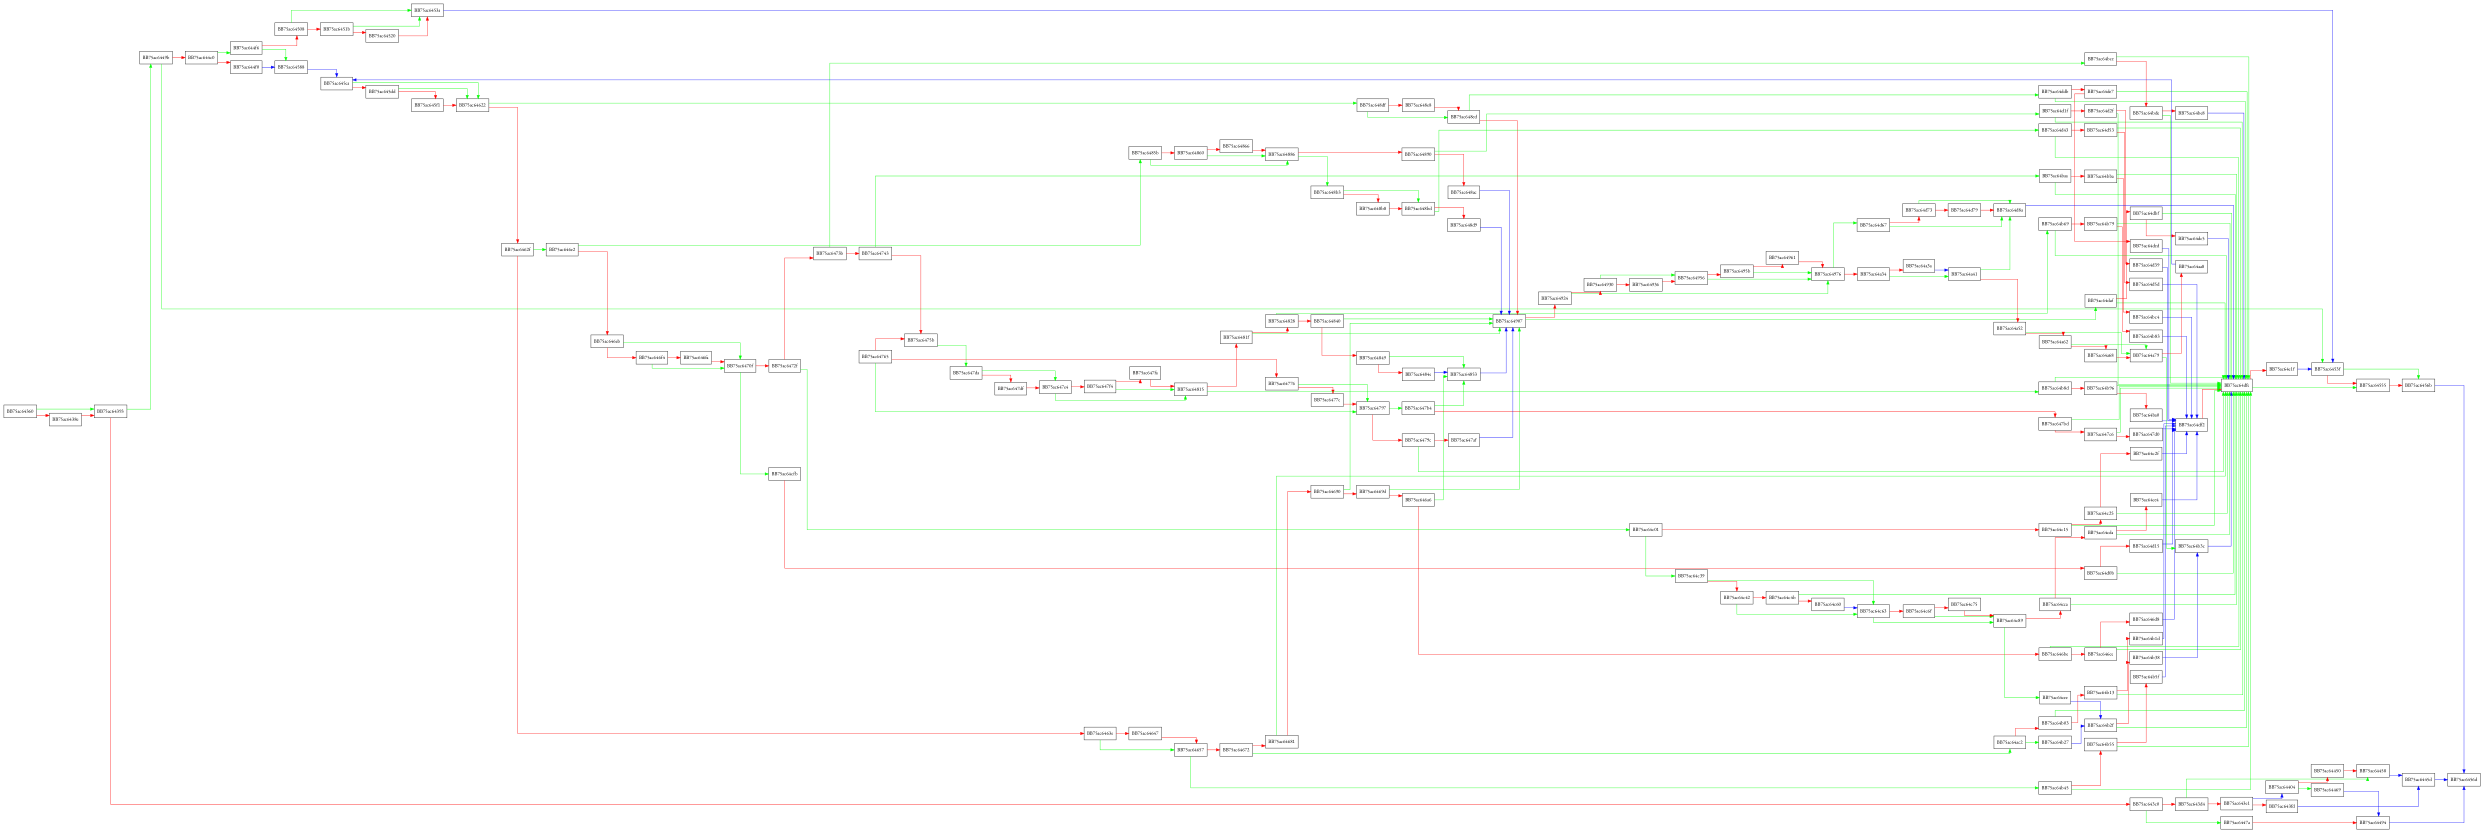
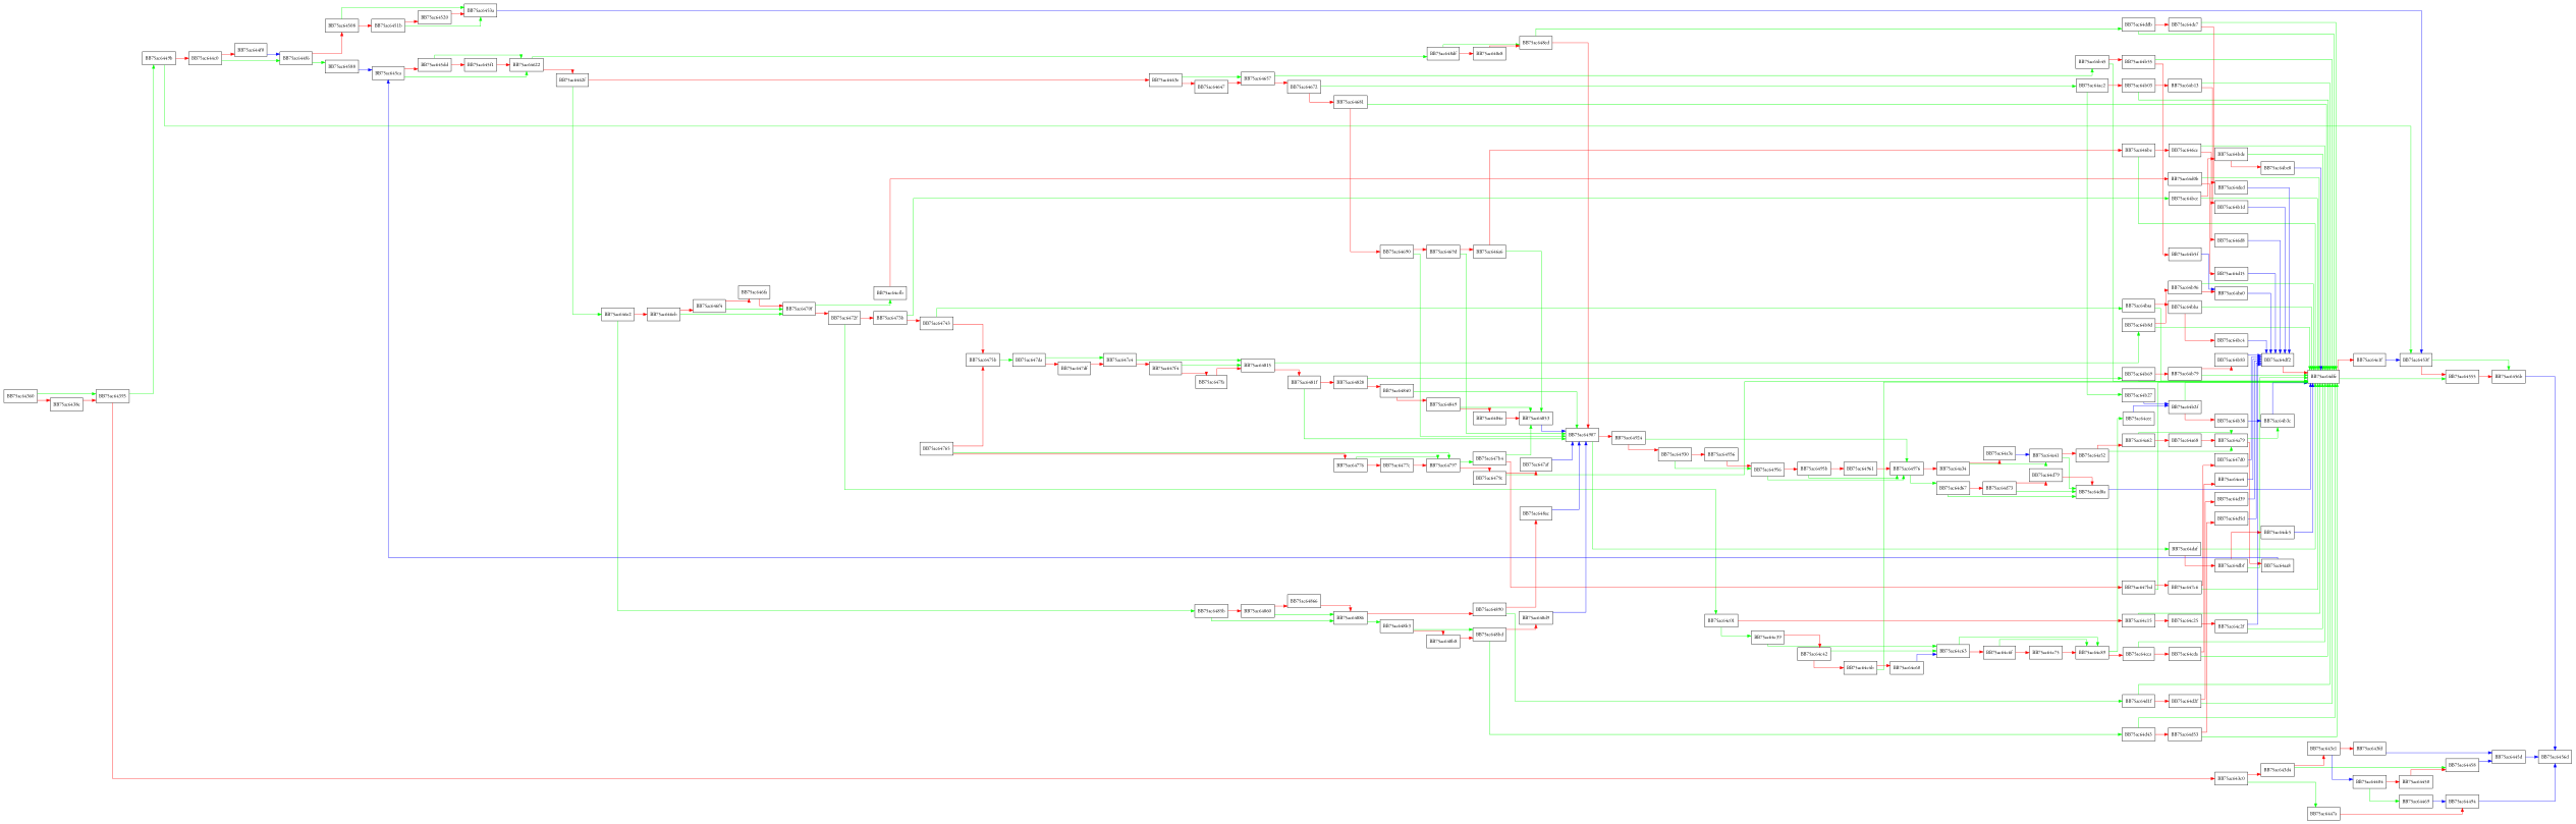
  digraph {
    fontname="EB Garamond"
    rankdir=LR
    splines=ortho
    node [fontname="EB Garamond" shape=box]
    edge [color=red fontname="EB Garamond"]
    BB75ac64360
    BB75ac64393
    BB75ac6438e
    BB75ac6449b
    BB75ac643c0
    BB75ac6453f
    BB75ac644c0
    BB75ac6447a
    BB75ac643d4
    BB75ac6456b
    BB75ac64555
    BB75ac644f6
    BB75ac644f0
    BB75ac64494
    BB75ac64458
    BB75ac643e1
    BB75ac6456d
    BB75ac6445d
    BB75ac64404
    BB75ac643fd
    BB75ac64469
    BB75ac64450
    BB75ac64588
    BB75ac64508
    BB75ac645ca
    BB75ac6453a
    BB75ac6451b
    BB75ac64622
    BB75ac645dd
    BB75ac64520
    BB75ac648df
    BB75ac6462f
    BB75ac645f1
    BB75ac648ed
    BB75ac648e8
    BB75ac646e2
    BB75ac6463e
    BB75ac64907
    BB75ac64ddb
    BB75ac6485b
    BB75ac646eb
    n42 [label=BB75ac64657]
    BB75ac64647
    BB75ac64886
    BB75ac64860
    BB75ac6470f
    BB75ac646f4
    BB75ac64b45
    BB75ac64672
    BB75ac64dfe
    BB75ac64b55
    BB75ac64ac2
    BB75ac64681
    BB75ac64e1f
    BB75ac64b5f
    BB75ac64b27
    BB75ac64b03
    BB75ac64690
    BB75ac64b2f
    BB75ac64b13
    BB75ac6469d
    BB75ac64daf
    BB75ac64924
    BB75ac646a6
    BB75ac64dbf
    BB75ac64976
    BB75ac64930
    BB75ac64853
    BB75ac646be
    BB75ac646ce
    BB75ac646d8
    BB75ac64df2
    BB75ac648b3
    BB75ac64890
    BB75ac64866
    BB75ac64cfb
    BB75ac6472f
    BB75ac646fa
    BB75ac64d0b
    BB75ac64c01
    BB75ac6473b
    BB75ac64d15
    BB75ac64c39
    BB75ac64c15
    BB75ac64bce
    BB75ac64743
    BB75ac64c63
    BB75ac64c42
    BB75ac64c25
    BB75ac64bde
    BB75ac64baa
    BB75ac6475b
    BB75ac64be8
    BB75ac64bba
    BB75ac647da
    BB75ac64bc4
    BB75ac647e4
    BB75ac647df
    BB75ac64765
    BB75ac64797
    BB75ac64776
    BB75ac64815
    BB75ac647f4
    BB75ac647b4
    BB75ac6479c
    BB75ac6477c
    BB75ac647bd
    BB75ac647af
    BB75ac647c6
    BB75ac647d0
    BB75ac64b8d
    BB75ac6481f
    BB75ac647fa
    BB75ac64b96
    BB75ac64828
    BB75ac64ba0
    BB75ac64b69
    BB75ac64840
    BB75ac64b79
    BB75ac64849
    BB75ac64b83
    BB75ac6484e
    BB75ac648bd
    BB75ac648b8
    BB75ac64d1f
    BB75ac648ac
    BB75ac64d43
    BB75ac648d9
    BB75ac64d2f
    BB75ac64d39
    BB75ac64d53
    BB75ac64d5d
    BB75ac64de7
    BB75ac64ded
    BB75ac64dc5
    BB75ac64d67
    BB75ac64a34
    BB75ac64956
    BB75ac64936
    BB75ac64d8a
    BB75ac64d73
    BB75ac64a41
    BB75ac64a3a
    BB75ac6495b
    BB75ac64961
    BB75ac64d79
    BB75ac64a52
    BB75ac64a79
    BB75ac64a62
    BB75ac64b3c
    BB75ac64aa8
    BB75ac64a68
    BB75ac64b38
    BB75ac64b1d
    BB75ac64c89
    BB75ac64c6f
    BB75ac64c4b
    BB75ac64c2f
    BB75ac64cee
    BB75ac64cca
    BB75ac64c75
    BB75ac64c60
    BB75ac64cda
    BB75ac64ce4
    BB75ac64360 -> BB75ac64393 [color=green]
    BB75ac64360 -> BB75ac6438e
    BB75ac64393 -> BB75ac6449b [color=green]
    BB75ac64393 -> BB75ac643c0
    BB75ac6438e -> BB75ac64393
    BB75ac6449b -> BB75ac6453f [color=green]
    BB75ac6449b -> BB75ac644c0
    BB75ac643c0 -> BB75ac6447a [color=green]
    BB75ac643c0 -> BB75ac643d4
    BB75ac6453f -> BB75ac6456b [color=green]
    BB75ac6453f -> BB75ac64555
    BB75ac644c0 -> BB75ac644f6 [color=green]
    BB75ac644c0 -> BB75ac644f0
    BB75ac6447a -> BB75ac64494
    BB75ac643d4 -> BB75ac64458 [color=green]
    BB75ac643d4 -> BB75ac643e1
    BB75ac6456b -> BB75ac6456d [color=blue]
    BB75ac64555 -> BB75ac6456b
    BB75ac644f6 -> BB75ac64588 [color=green]
    BB75ac644f6 -> BB75ac64508
-   BB75ac644f0 -> BB75ac64588 [color=blue]
+   BB75ac644f0 -> BB75ac644f6 [color=blue]
    BB75ac64494 -> BB75ac6456d [color=blue]
    BB75ac64458 -> BB75ac6445d [color=blue]
    BB75ac643e1 -> BB75ac64404 [color=blue]
    BB75ac643e1 -> BB75ac643fd
    BB75ac6445d -> BB75ac6456d [color=blue]
    BB75ac64404 -> BB75ac64469 [color=green]
    BB75ac64404 -> BB75ac64450
    BB75ac643fd -> BB75ac6445d [color=blue]
    BB75ac64469 -> BB75ac64494 [color=blue]
    BB75ac64450 -> BB75ac64458
    BB75ac64588 -> BB75ac645ca [color=blue]
    BB75ac64508 -> BB75ac6453a [color=green]
    BB75ac64508 -> BB75ac6451b
    BB75ac645ca -> BB75ac64622 [color=green]
    BB75ac645ca -> BB75ac645dd
    BB75ac6453a -> BB75ac6453f [color=blue]
    BB75ac6451b -> BB75ac6453a [color=green]
    BB75ac6451b -> BB75ac64520
    BB75ac64622 -> BB75ac648df [color=green]
    BB75ac64622 -> BB75ac6462f
    BB75ac645dd -> BB75ac64622 [color=green]
    BB75ac645dd -> BB75ac645f1
    BB75ac64520 -> BB75ac6453a
    BB75ac648df -> BB75ac648ed [color=green]
    BB75ac648df -> BB75ac648e8
    BB75ac6462f -> BB75ac646e2 [color=green]
    BB75ac6462f -> BB75ac6463e
    BB75ac645f1 -> BB75ac64622
    BB75ac648ed -> BB75ac64907
    BB75ac648ed -> BB75ac64ddb [color=green]
    BB75ac648e8 -> BB75ac648ed
    BB75ac646e2 -> BB75ac6485b [color=green]
    BB75ac646e2 -> BB75ac646eb
    BB75ac6463e -> n42 [color=green]
    BB75ac6463e -> BB75ac64647
    BB75ac64907 -> BB75ac64daf [color=green]
    BB75ac64907 -> BB75ac64924
    BB75ac64ddb -> BB75ac64dfe [color=green]
    BB75ac64ddb -> BB75ac64de7
    BB75ac6485b -> BB75ac64886 [color=green]
    BB75ac6485b -> BB75ac64860
    BB75ac646eb -> BB75ac6470f [color=green]
    BB75ac646eb -> BB75ac646f4
    n42 -> BB75ac64b45 [color=green]
    n42 -> BB75ac64672
    BB75ac64647 -> n42
    BB75ac64886 -> BB75ac648b3 [color=green]
    BB75ac64886 -> BB75ac64890
    BB75ac64860 -> BB75ac64886 [color=green]
    BB75ac64860 -> BB75ac64866
    BB75ac6470f -> BB75ac64cfb [color=green]
    BB75ac6470f -> BB75ac6472f
    BB75ac646f4 -> BB75ac6470f [color=green]
    BB75ac646f4 -> BB75ac646fa
    BB75ac64b45 -> BB75ac64dfe [color=green]
    BB75ac64b45 -> BB75ac64b55
    BB75ac64672 -> BB75ac64ac2 [color=green]
    BB75ac64672 -> BB75ac64681
    BB75ac64dfe -> BB75ac64555 [color=green]
    BB75ac64dfe -> BB75ac64e1f
    BB75ac64b55 -> BB75ac64dfe [color=green]
    BB75ac64b55 -> BB75ac64b5f
    BB75ac64ac2 -> BB75ac64b27 [color=green]
    BB75ac64ac2 -> BB75ac64b03
    BB75ac64681 -> BB75ac64dfe [color=green]
    BB75ac64681 -> BB75ac64690
    BB75ac64e1f -> BB75ac6453f [color=blue]
-   BB75ac64b5f -> BB75ac64df2 [color=blue]
+   BB75ac64b5f -> BB75ac64ba0 [color=blue]
    BB75ac64b27 -> BB75ac64b2f [color=blue]
    BB75ac64b03 -> BB75ac64dfe [color=green]
    BB75ac64b03 -> BB75ac64b13
    BB75ac64690 -> BB75ac64907 [color=green]
    BB75ac64690 -> BB75ac6469d
    BB75ac64b2f -> BB75ac64dfe [color=green]
    BB75ac64b2f -> BB75ac64b38
    BB75ac64b13 -> BB75ac64dfe [color=green]
    BB75ac64b13 -> BB75ac64b1d
    BB75ac6469d -> BB75ac64907 [color=green]
    BB75ac6469d -> BB75ac646a6
    BB75ac64daf -> BB75ac64dfe [color=green]
    BB75ac64daf -> BB75ac64dbf
    BB75ac64924 -> BB75ac64976 [color=green]
    BB75ac64924 -> BB75ac64930
    BB75ac646a6 -> BB75ac64853 [color=green]
    BB75ac646a6 -> BB75ac646be
    BB75ac64dbf -> BB75ac64dfe [color=green]
    BB75ac64dbf -> BB75ac64dc5
    BB75ac64976 -> BB75ac64d67 [color=green]
    BB75ac64976 -> BB75ac64a34
    BB75ac64930 -> BB75ac64956 [color=green]
    BB75ac64930 -> BB75ac64936
    BB75ac64853 -> BB75ac64907 [color=blue]
    BB75ac646be -> BB75ac64dfe [color=green]
    BB75ac646be -> BB75ac646ce
    BB75ac646ce -> BB75ac64dfe [color=green]
    BB75ac646ce -> BB75ac646d8
    BB75ac646d8 -> BB75ac64df2 [color=blue]
    BB75ac64df2 -> BB75ac64dfe
    BB75ac648b3 -> BB75ac648bd [color=green]
    BB75ac648b3 -> BB75ac648b8
    BB75ac64890 -> BB75ac64d1f [color=green]
    BB75ac64890 -> BB75ac648ac
    BB75ac64866 -> BB75ac64886
    BB75ac64cfb -> BB75ac64d0b
    BB75ac6472f -> BB75ac64c01 [color=green]
    BB75ac6472f -> BB75ac6473b
    BB75ac646fa -> BB75ac6470f
    BB75ac64d0b -> BB75ac64dfe [color=green]
    BB75ac64d0b -> BB75ac64d15
    BB75ac64c01 -> BB75ac64c39 [color=green]
    BB75ac64c01 -> BB75ac64c15
    BB75ac6473b -> BB75ac64bce [color=green]
    BB75ac6473b -> BB75ac64743
    BB75ac64d15 -> BB75ac64df2 [color=blue]
    BB75ac64c39 -> BB75ac64c63 [color=green]
    BB75ac64c39 -> BB75ac64c42
    BB75ac64c15 -> BB75ac64dfe [color=green]
    BB75ac64c15 -> BB75ac64c25
    BB75ac64bce -> BB75ac64dfe [color=green]
    BB75ac64bce -> BB75ac64bde
    BB75ac64743 -> BB75ac64baa [color=green]
    BB75ac64743 -> BB75ac6475b
    BB75ac64c63 -> BB75ac64c89 [color=green]
    BB75ac64c63 -> BB75ac64c6f
    BB75ac64c42 -> BB75ac64c63 [color=green]
    BB75ac64c42 -> BB75ac64c4b
-   BB75ac64c25 -> BB75ac64dfe [color=green]
+   BB75ac64c2f -> BB75ac64dfe [color=green]
    BB75ac64c25 -> BB75ac64c2f
    BB75ac64bde -> BB75ac64dfe [color=green]
    BB75ac64bde -> BB75ac64be8
    BB75ac64baa -> BB75ac64dfe [color=green]
    BB75ac64baa -> BB75ac64bba
    BB75ac6475b -> BB75ac647da [color=green]
    BB75ac64be8 -> BB75ac64dfe [color=blue]
    BB75ac64bba -> BB75ac64dfe [color=green]
    BB75ac64bba -> BB75ac64bc4
    BB75ac647da -> BB75ac647e4 [color=green]
    BB75ac647da -> BB75ac647df
    BB75ac64bc4 -> BB75ac64df2 [color=blue]
    BB75ac647e4 -> BB75ac64815 [color=green]
    BB75ac647e4 -> BB75ac647f4
    BB75ac647df -> BB75ac647e4
    BB75ac64765 -> BB75ac6475b
    BB75ac64765 -> BB75ac64797 [color=green]
    BB75ac64765 -> BB75ac64776
    BB75ac64797 -> BB75ac647b4 [color=green]
    BB75ac64797 -> BB75ac6479c
    BB75ac64776 -> BB75ac64797 [color=green]
    BB75ac64776 -> BB75ac6477c
    BB75ac64815 -> BB75ac64b8d [color=green]
    BB75ac64815 -> BB75ac6481f
    BB75ac647f4 -> BB75ac64815 [color=green]
    BB75ac647f4 -> BB75ac647fa
    BB75ac647b4 -> BB75ac64853 [color=green]
    BB75ac647b4 -> BB75ac647bd
    BB75ac6479c -> BB75ac64dfe [color=green]
    BB75ac6479c -> BB75ac647af
    BB75ac6477c -> BB75ac64797
    BB75ac647bd -> BB75ac64dfe [color=green]
    BB75ac647bd -> BB75ac647c6
    BB75ac647af -> BB75ac64907 [color=blue]
    BB75ac647c6 -> BB75ac64dfe [color=green]
    BB75ac647c6 -> BB75ac647d0
    BB75ac647d0 -> BB75ac64df2 [color=blue]
    BB75ac64b8d -> BB75ac64dfe [color=green]
    BB75ac64b8d -> BB75ac64b96
    BB75ac6481f -> BB75ac64907 [color=green]
    BB75ac6481f -> BB75ac64828
    BB75ac647fa -> BB75ac64815
    BB75ac64b96 -> BB75ac64dfe [color=green]
    BB75ac64b96 -> BB75ac64ba0
    BB75ac64828 -> BB75ac64b69 [color=green]
    BB75ac64828 -> BB75ac64840
    BB75ac64ba0 -> BB75ac64df2 [color=blue]
    BB75ac64b69 -> BB75ac64dfe [color=green]
    BB75ac64b69 -> BB75ac64b79
    BB75ac64840 -> BB75ac64907 [color=green]
    BB75ac64840 -> BB75ac64849
    BB75ac64b79 -> BB75ac64dfe [color=green]
    BB75ac64b79 -> BB75ac64b83
    BB75ac64849 -> BB75ac64853 [color=green]
    BB75ac64849 -> BB75ac6484e
    BB75ac64b83 -> BB75ac64df2 [color=blue]
-   BB75ac6484e -> BB75ac64853 [color=blue]
+   BB75ac6484e -> BB75ac64853
    BB75ac648bd -> BB75ac64d43 [color=green]
    BB75ac648bd -> BB75ac648d9
    BB75ac648b8 -> BB75ac648bd
    BB75ac64d1f -> BB75ac64dfe [color=green]
    BB75ac64d1f -> BB75ac64d2f
    BB75ac648ac -> BB75ac64907 [color=blue]
    BB75ac64d43 -> BB75ac64dfe [color=green]
    BB75ac64d43 -> BB75ac64d53
    BB75ac648d9 -> BB75ac64907 [color=blue]
    BB75ac64d2f -> BB75ac64dfe [color=green]
    BB75ac64d2f -> BB75ac64d39
    BB75ac64d39 -> BB75ac64df2 [color=blue]
    BB75ac64d53 -> BB75ac64dfe [color=green]
    BB75ac64d53 -> BB75ac64d5d
    BB75ac64d5d -> BB75ac64df2 [color=blue]
    BB75ac64de7 -> BB75ac64dfe [color=green]
    BB75ac64de7 -> BB75ac64ded
    BB75ac64ded -> BB75ac64df2 [color=blue]
    BB75ac64dc5 -> BB75ac64dfe [color=blue]
    BB75ac64d67 -> BB75ac64d8a [color=green]
    BB75ac64d67 -> BB75ac64d73
    BB75ac64a34 -> BB75ac64a41 [color=green]
    BB75ac64a34 -> BB75ac64a3a
    BB75ac64956 -> BB75ac64976 [color=green]
    BB75ac64956 -> BB75ac6495b
    BB75ac64936 -> BB75ac64956
    BB75ac64d8a -> BB75ac64dfe [color=blue]
    BB75ac64d73 -> BB75ac64d8a [color=green]
    BB75ac64d73 -> BB75ac64d79
    BB75ac64a41 -> BB75ac64d8a [color=green]
    BB75ac64a41 -> BB75ac64a52
    BB75ac64a3a -> BB75ac64a41 [color=blue]
    BB75ac6495b -> BB75ac64976 [color=green]
    BB75ac6495b -> BB75ac64961
    BB75ac64961 -> BB75ac64976
    BB75ac64d79 -> BB75ac64d8a
    BB75ac64a52 -> BB75ac64a79 [color=green]
    BB75ac64a52 -> BB75ac64a62
    BB75ac64a79 -> BB75ac64b3c [color=green]
    BB75ac64a79 -> BB75ac64aa8
    BB75ac64a62 -> BB75ac64a79 [color=green]
    BB75ac64a62 -> BB75ac64a68
    BB75ac64b3c -> BB75ac64dfe [color=blue]
    BB75ac64aa8 -> BB75ac645ca [color=blue]
    BB75ac64a68 -> BB75ac64a79
    BB75ac64b38 -> BB75ac64b3c [color=blue]
    BB75ac64b1d -> BB75ac64df2 [color=blue]
    BB75ac64c89 -> BB75ac64cee [color=green]
    BB75ac64c89 -> BB75ac64cca
    BB75ac64c6f -> BB75ac64c89 [color=green]
    BB75ac64c6f -> BB75ac64c75
    BB75ac64c4b -> BB75ac64dfe [color=green]
    BB75ac64c4b -> BB75ac64c60
    BB75ac64c2f -> BB75ac64df2 [color=blue]
    BB75ac64cee -> BB75ac64b2f [color=blue]
    BB75ac64cca -> BB75ac64dfe [color=green]
    BB75ac64cca -> BB75ac64cda
    BB75ac64c75 -> BB75ac64c89
    BB75ac64c60 -> BB75ac64c63 [color=blue]
    BB75ac64cda -> BB75ac64dfe [color=green]
    BB75ac64cda -> BB75ac64ce4
    BB75ac64ce4 -> BB75ac64df2 [color=blue]
  }
